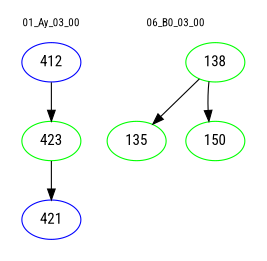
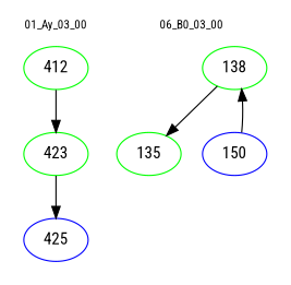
  digraph {
    fontname="Roboto Condensed"
    node [color=blue fontname="Roboto Condensed"]
    edge [color=black fontname="Roboto Condensed"]
-   n1 [label=412]
-   n2 [label=421]
+   n1 [color=green label=412]
+   n2 [label=425]
    n3 [color=green label=423]
    n4 [color=green label=138]
    n5 [color=green label=135]
-   n6 [color=green label=150]
+   n6 [label=150]
    subgraph cluster_1 {
      color=white
      fontsize=10
      label="01_Ay_03_00"
      n1
      n2
      n3
    }
    subgraph cluster_2 {
      color=white
      fontsize=10
      label="06_B0_03_00"
      n4
      n5
      n6
    }
    n1 -> n3
    n3 -> n2
    n4 -> n5
-   n4 -> n6
+   n6 -> n4
  }
